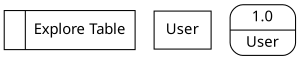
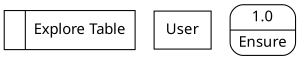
  digraph {
    fontname="Noto Sans"
    node [fontname="Noto Sans"]
    n1 [label="<f0>  |<f1> Explore Table " shape=record]
    n2 [label=User shape=box]
-   n3 [label="{<f0> 1.0|<f1> User }" shape=Mrecord]
+   n3 [label="{<f0> 1.0|<f1> Ensure }" shape=Mrecord]
  }
